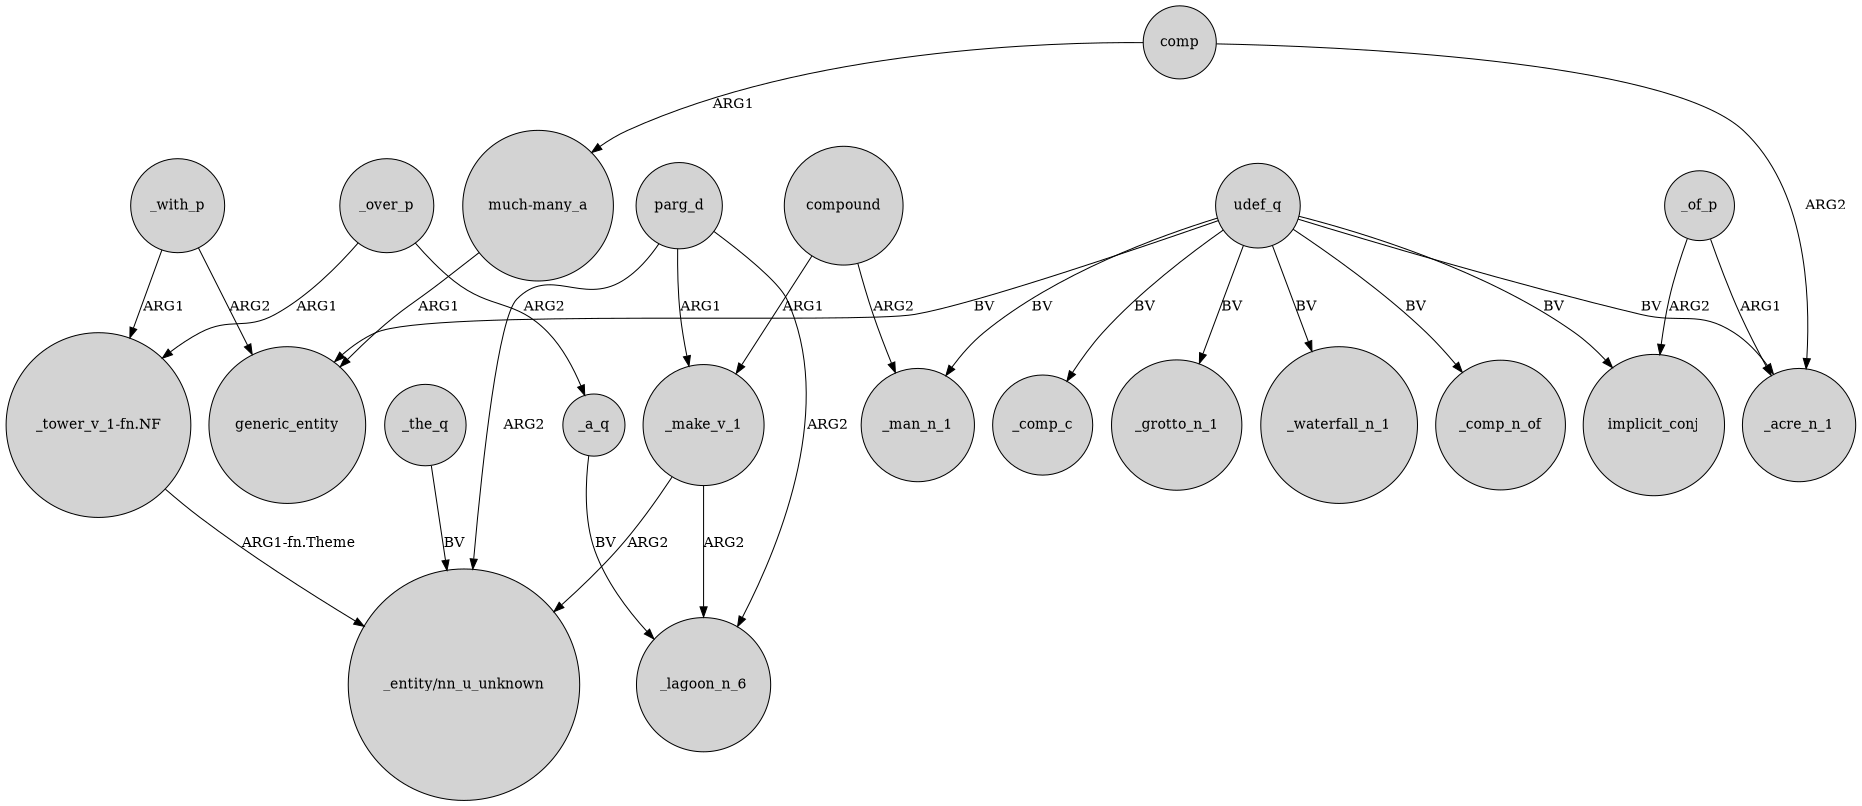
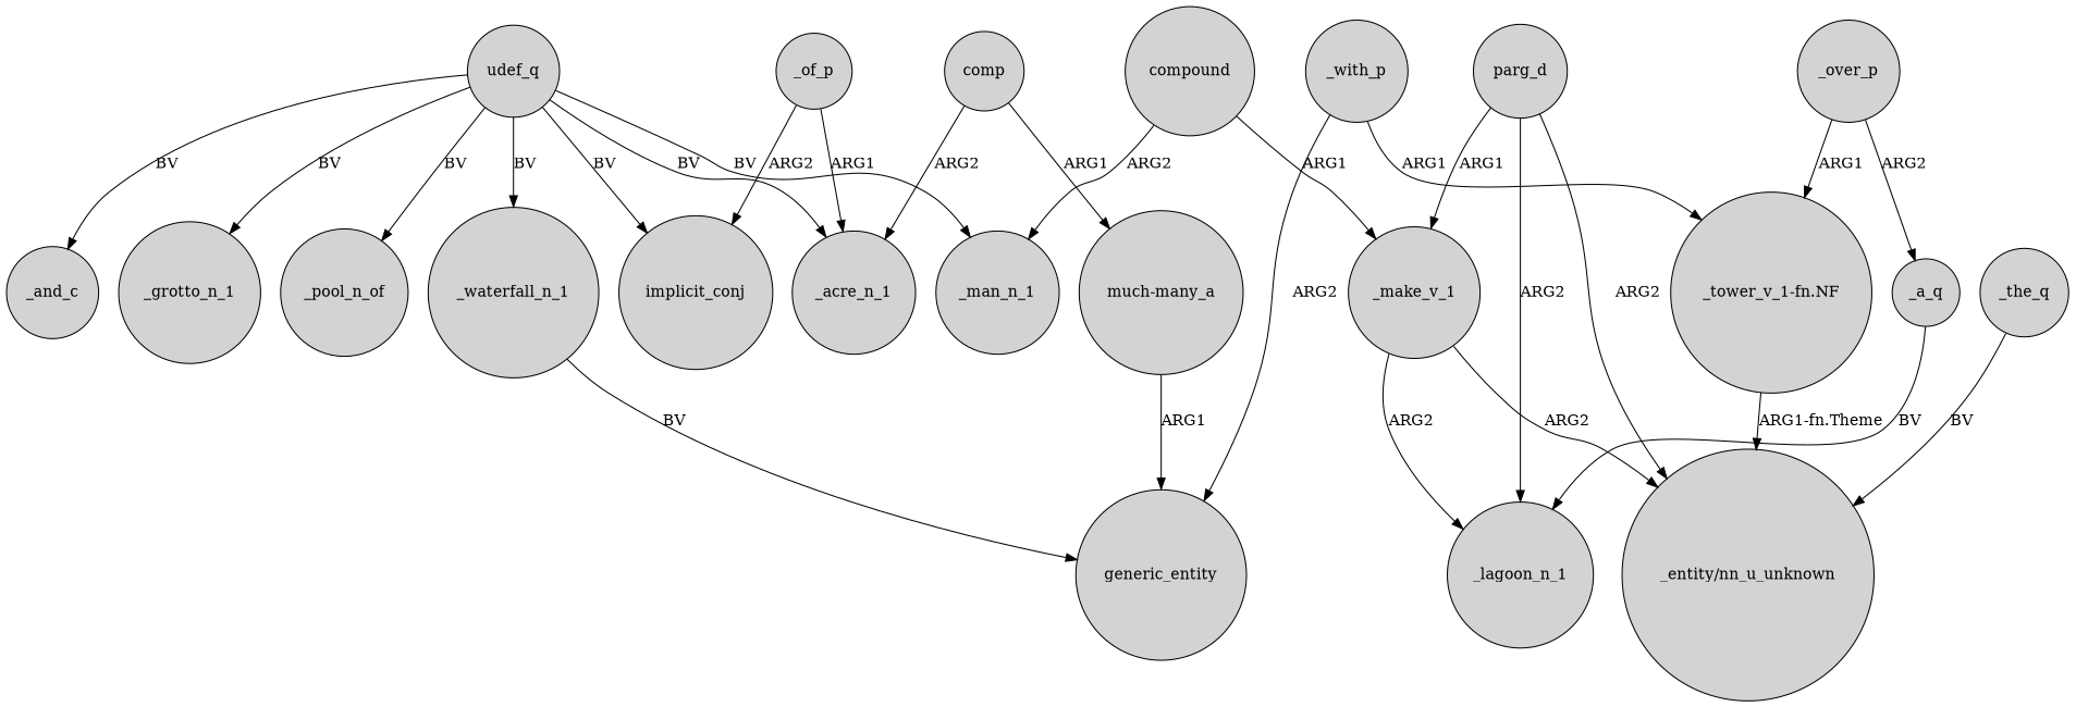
  digraph {
    node [shape=circle style=filled]
    udef_q
    _grotto_n_1
    generic_entity
    _acre_n_1
    implicit_conj
    _man_n_1
    _waterfall_n_1
-   _pool_n_of [label=_comp_n_of]
-   _and_c [label=_comp_c]
+   _pool_n_of
+   _and_c
    _with_p
    "_tower_v_1-fn.NF"
    n12 [label="_entity/nn_u_unknown"]
    _make_v_1
-   _lagoon_n_1 [label=_lagoon_n_6]
+   _lagoon_n_1
    "much-many_a"
    _a_q
    _of_p
    parg_d
    _over_p
    compound
    comp
    _the_q
    udef_q -> _grotto_n_1 [label=BV]
-   udef_q -> generic_entity [label=BV]
+   _waterfall_n_1 -> generic_entity [label=BV]
    udef_q -> _acre_n_1 [label=BV]
    udef_q -> implicit_conj [label=BV]
    udef_q -> _man_n_1 [label=BV]
    udef_q -> _waterfall_n_1 [label=BV]
    udef_q -> _pool_n_of [label=BV]
    udef_q -> _and_c [label=BV]
    _with_p -> generic_entity [label=ARG2]
    _with_p -> "_tower_v_1-fn.NF" [label=ARG1]
    "_tower_v_1-fn.NF" -> n12 [label="ARG1-fn.Theme"]
    _make_v_1 -> n12 [label=ARG2]
    _make_v_1 -> _lagoon_n_1 [label=ARG2]
    "much-many_a" -> generic_entity [label=ARG1]
    _a_q -> _lagoon_n_1 [label=BV]
    _of_p -> _acre_n_1 [label=ARG1]
    _of_p -> implicit_conj [label=ARG2]
    parg_d -> n12 [label=ARG2]
    parg_d -> _make_v_1 [label=ARG1]
    parg_d -> _lagoon_n_1 [label=ARG2]
    _over_p -> "_tower_v_1-fn.NF" [label=ARG1]
    _over_p -> _a_q [label=ARG2]
    compound -> _man_n_1 [label=ARG2]
    compound -> _make_v_1 [label=ARG1]
    comp -> _acre_n_1 [label=ARG2]
    comp -> "much-many_a" [label=ARG1]
    _the_q -> n12 [label=BV]
  }
